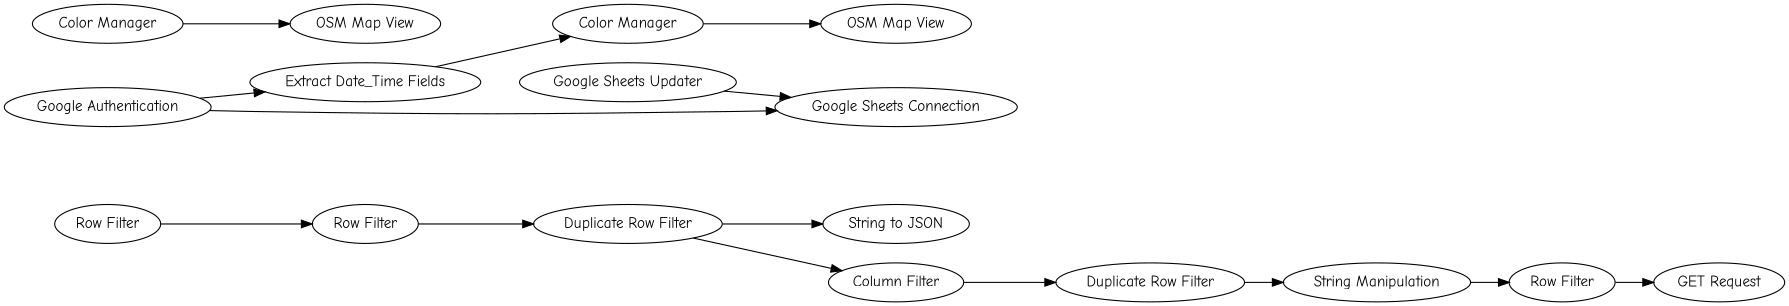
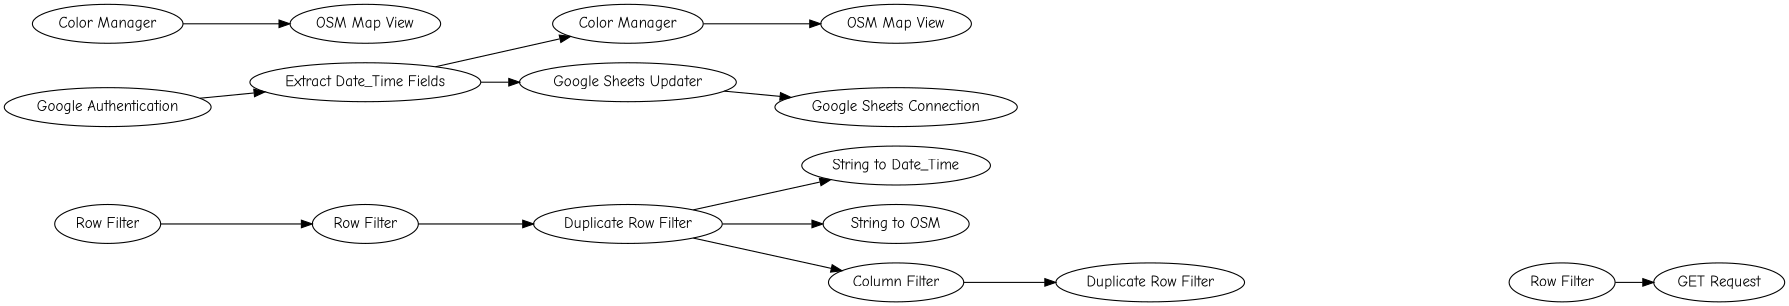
  digraph {
    fontname="Comic Neue"
    rankdir=LR
    node [fontname="Comic Neue"]
    edge [fontname="Comic Neue"]
    n1 [label="Row Filter"]
    n2 [label="Row Filter"]
    n3 [label="OSM Map View"]
+   n4 [label="String to Date_Time"]
    n5 [label="Extract Date_Time Fields"]
    n6 [label="Color Manager"]
    n7 [label="Google Sheets Updater"]
    n8 [label="Google Sheets Connection"]
    n9 [label="Duplicate Row Filter"]
-   n10 [label="String to JSON"]
+   n10 [label="String to OSM"]
    n11 [label="Column Filter"]
    n12 [label="Duplicate Row Filter"]
    n13 [label="Google Authentication"]
    n14 [label="GET Request"]
-   n15 [label="String Manipulation"]
    n16 [label="Row Filter"]
    n17 [label="Color Manager"]
    n18 [label="OSM Map View"]
    n1 -> n2
    n2 -> n9
    n5 -> n6
+   n5 -> n7
    n6 -> n3
    n7 -> n8
+   n9 -> n4
    n9 -> n10
    n9 -> n11
    n11 -> n12
-   n12 -> n15
    n13 -> n5
-   n13 -> n8
-   n15 -> n16
    n16 -> n14
    n17 -> n18
  }
